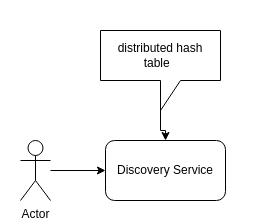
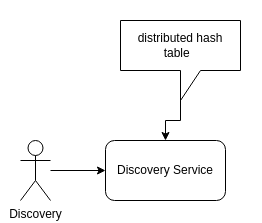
  <mxCell id="0" />
  <mxCell id="1" parent="0" />
  <mxCell id="2" value="" style="edgeStyle=orthogonalEdgeStyle;rounded=0;orthogonalLoop=1;jettySize=auto;html=1;" edge="1" parent="1" source="3" target="4"><mxGeometry relative="1" as="geometry" /></mxCell>
- <mxCell id="3" value="Actor" style="shape=umlActor;verticalLabelPosition=bottom;verticalAlign=top;html=1;outlineConnect=0;" vertex="1" parent="1"><mxGeometry x="20" y="140" width="30" height="60" as="geometry" /></mxCell>
+ <mxCell id="3" value="Discovery" style="shape=umlActor;verticalLabelPosition=bottom;verticalAlign=top;html=1;outlineConnect=0;" vertex="1" parent="1"><mxGeometry x="20" y="140" width="30" height="60" as="geometry" /></mxCell>
  <mxCell id="4" value="Discovery Service" style="rounded=1;whiteSpace=wrap;html=1;" vertex="1" parent="1"><mxGeometry x="105" y="140" width="120" height="60" as="geometry" /></mxCell>
  <mxCell id="5" value="" style="edgeStyle=orthogonalEdgeStyle;rounded=0;orthogonalLoop=1;jettySize=auto;html=1;" edge="1" parent="1" source="6" target="4"><mxGeometry relative="1" as="geometry" /></mxCell>
- <mxCell id="6" value="&lt;span&gt;distributed hash table&amp;nbsp;&amp;nbsp;&lt;/span&gt;" style="shape=callout;whiteSpace=wrap;html=1;perimeter=calloutPerimeter;" vertex="1" parent="1"><mxGeometry x="100" y="30" width="120" height="80" as="geometry" /></mxCell>
+ <mxCell id="6" value="&lt;span&gt;distributed hash table&amp;nbsp;&amp;nbsp;&lt;/span&gt;" style="shape=callout;whiteSpace=wrap;html=1;perimeter=calloutPerimeter;" vertex="1" parent="1"><mxGeometry x="120" y="20" width="120" height="80" as="geometry" /></mxCell>
